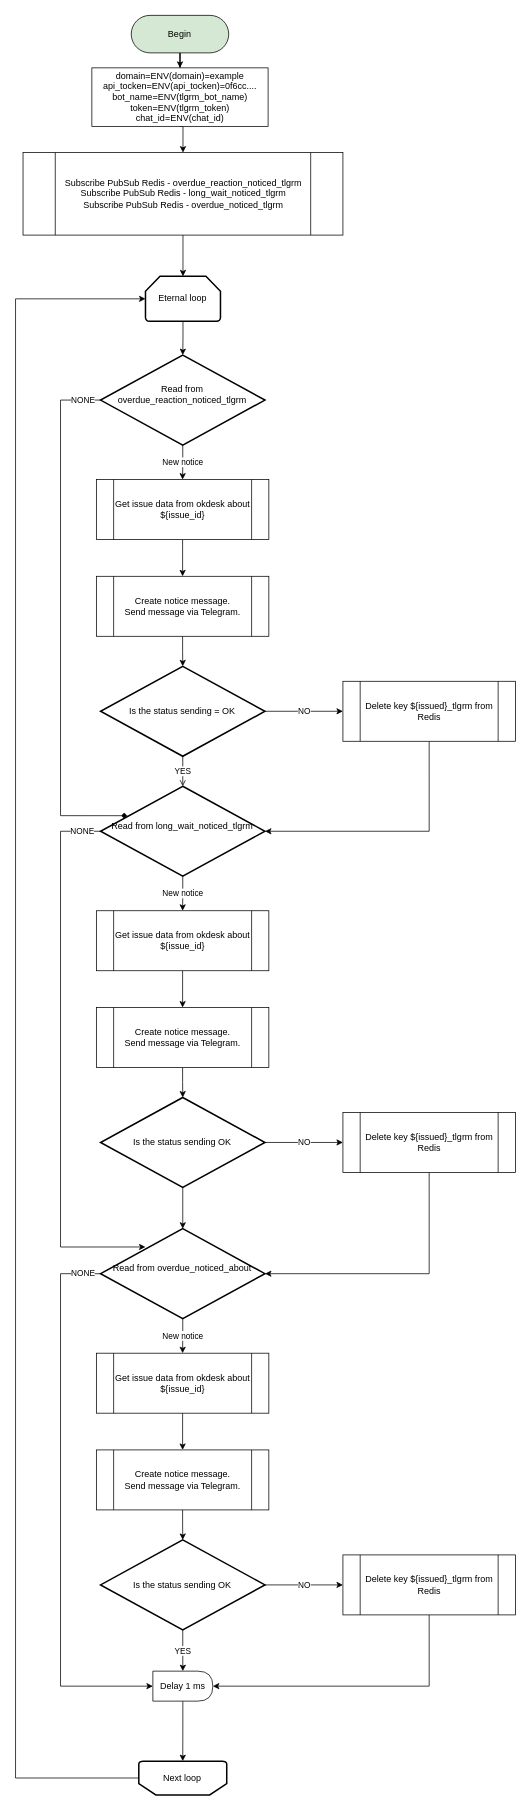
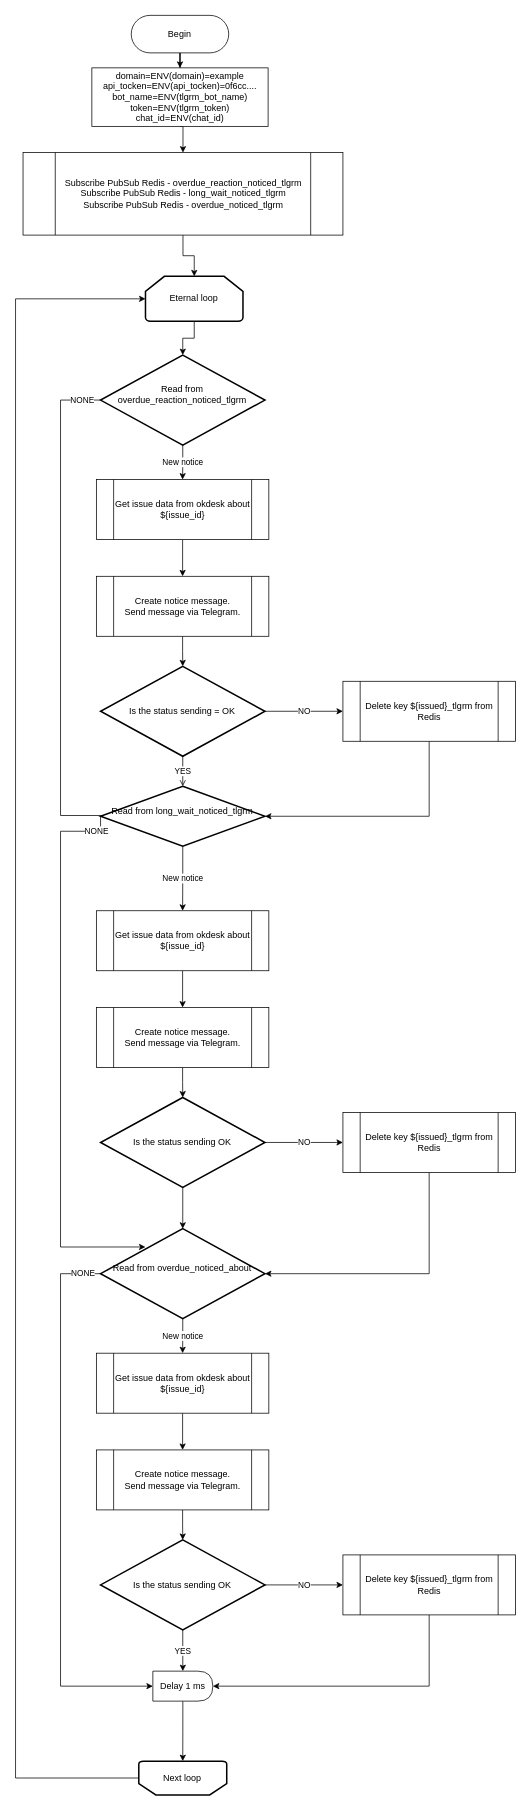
  <mxCell id="0" />
  <mxCell id="1" parent="0" />
  <mxCell id="2" value="" style="edgeStyle=orthogonalEdgeStyle;rounded=0;orthogonalLoop=1;jettySize=auto;html=1;entryX=0.5;entryY=0;entryDx=0;entryDy=0;" edge="1" parent="1" source="3" target="5"><mxGeometry relative="1" as="geometry"><mxPoint x="131.79" y="70" as="targetPoint" /></mxGeometry></mxCell>
- <mxCell id="3" value="Begin" style="rounded=1;whiteSpace=wrap;html=1;arcSize=50;fillColor=#d5e8d4;" vertex="1" parent="1"><mxGeometry x="174.29" y="20" width="130" height="50" as="geometry" /></mxCell>
+ <mxCell id="3" value="Begin" style="rounded=1;whiteSpace=wrap;html=1;arcSize=50;" vertex="1" parent="1"><mxGeometry x="174.29" y="20" width="130" height="50" as="geometry" /></mxCell>
  <mxCell id="4" style="edgeStyle=orthogonalEdgeStyle;rounded=0;orthogonalLoop=1;jettySize=auto;html=1;exitX=0.5;exitY=1;exitDx=0;exitDy=0;entryX=0.5;entryY=0;entryDx=0;entryDy=0;" edge="1" parent="1" source="5" target="9"><mxGeometry relative="1" as="geometry" /></mxCell>
  <mxCell id="5" value="domain=ENV(domain)=example&lt;br&gt;api_tocken=ENV(api_tocken)=0f6cc....&lt;br&gt;&lt;div&gt;bot_name=ENV(tlgrm_bot_name)&lt;/div&gt;&lt;div&gt;token=ENV(tlgrm_token)&lt;/div&gt;&lt;div&gt;chat_id=ENV(chat_id)&lt;/div&gt;" style="rounded=0;whiteSpace=wrap;html=1;" vertex="1" parent="1"><mxGeometry x="121.79" y="90" width="235" height="78" as="geometry" /></mxCell>
  <mxCell id="6" style="edgeStyle=orthogonalEdgeStyle;rounded=0;orthogonalLoop=1;jettySize=auto;html=1;exitX=0.5;exitY=1;exitDx=0;exitDy=0;exitPerimeter=0;entryX=0.5;entryY=0;entryDx=0;entryDy=0;entryPerimeter=0;" edge="1" parent="1" source="7" target="12"><mxGeometry relative="1" as="geometry" /></mxCell>
- <mxCell id="7" value="Eternal loop" style="strokeWidth=2;html=1;shape=mxgraph.flowchart.loop_limit;whiteSpace=wrap;" vertex="1" parent="1"><mxGeometry x="193.29" y="368" width="100" height="60" as="geometry" /></mxCell>
+ <mxCell id="7" value="Eternal loop" style="strokeWidth=2;html=1;shape=mxgraph.flowchart.loop_limit;whiteSpace=wrap;" vertex="1" parent="1"><mxGeometry x="193.29" y="368" width="130" height="60" as="geometry" /></mxCell>
  <mxCell id="8" style="edgeStyle=orthogonalEdgeStyle;rounded=0;orthogonalLoop=1;jettySize=auto;html=1;exitX=0.5;exitY=1;exitDx=0;exitDy=0;" edge="1" parent="1" source="9" target="7"><mxGeometry relative="1" as="geometry" /></mxCell>
  <mxCell id="9" value="&lt;div&gt;Subscribe PubSub Redis - overdue_reaction_noticed_tlgrm&lt;/div&gt;&lt;div&gt;Subscribe PubSub Redis - long_wait_noticed_tlgrm&lt;/div&gt;&lt;div&gt;Subscribe PubSub Redis - overdue_noticed_tlgrm&lt;/div&gt;" style="shape=process;whiteSpace=wrap;html=1;backgroundOutline=1;" vertex="1" parent="1"><mxGeometry x="30" y="203" width="426.58" height="110" as="geometry" /></mxCell>
  <mxCell id="10" value="New notice" style="edgeStyle=orthogonalEdgeStyle;rounded=0;orthogonalLoop=1;jettySize=auto;html=1;exitX=0.5;exitY=1;exitDx=0;exitDy=0;exitPerimeter=0;entryX=0.5;entryY=0;entryDx=0;entryDy=0;" edge="1" parent="1" source="12" target="14"><mxGeometry relative="1" as="geometry" /></mxCell>
  <mxCell id="11" value="NONE" style="edgeStyle=orthogonalEdgeStyle;rounded=0;orthogonalLoop=1;jettySize=auto;html=1;exitX=0;exitY=0.5;exitDx=0;exitDy=0;exitPerimeter=0;entryX=0.163;entryY=0.327;entryDx=0;entryDy=0;entryPerimeter=0;endArrow=diamond;" edge="1" parent="1" source="12" target="24"><mxGeometry x="-0.933" relative="1" as="geometry"><mxPoint x="120" y="1102.8" as="targetPoint" /><Array as="points"><mxPoint x="80" y="533" /><mxPoint x="80" y="1087" /></Array><mxPoint as="offset" /></mxGeometry></mxCell>
  <mxCell id="12" value="Read from overdue_reaction_noticed_tlgrm&lt;br&gt;&amp;nbsp;" style="strokeWidth=2;html=1;shape=mxgraph.flowchart.decision;whiteSpace=wrap;" vertex="1" parent="1"><mxGeometry x="133.37" y="473" width="219.25" height="120" as="geometry" /></mxCell>
  <mxCell id="13" style="edgeStyle=orthogonalEdgeStyle;rounded=0;orthogonalLoop=1;jettySize=auto;html=1;exitX=0.5;exitY=1;exitDx=0;exitDy=0;entryX=0.5;entryY=0;entryDx=0;entryDy=0;" edge="1" parent="1" source="14" target="16"><mxGeometry relative="1" as="geometry" /></mxCell>
  <mxCell id="14" value="Get issue data from okdesk about ${issue_id}" style="shape=process;whiteSpace=wrap;html=1;backgroundOutline=1;" vertex="1" parent="1"><mxGeometry x="127.79" y="639" width="230" height="80" as="geometry" /></mxCell>
  <mxCell id="15" style="edgeStyle=orthogonalEdgeStyle;rounded=0;orthogonalLoop=1;jettySize=auto;html=1;exitX=0.5;exitY=1;exitDx=0;exitDy=0;entryX=0.5;entryY=0;entryDx=0;entryDy=0;entryPerimeter=0;" edge="1" parent="1" source="16" target="19"><mxGeometry relative="1" as="geometry" /></mxCell>
  <mxCell id="16" value="Create notice message.&lt;br&gt;Send message via Telegram." style="shape=process;whiteSpace=wrap;html=1;backgroundOutline=1;" vertex="1" parent="1"><mxGeometry x="127.79" y="768" width="230" height="80" as="geometry" /></mxCell>
  <mxCell id="17" value="NO" style="edgeStyle=orthogonalEdgeStyle;rounded=0;orthogonalLoop=1;jettySize=auto;html=1;exitX=1;exitY=0.5;exitDx=0;exitDy=0;exitPerimeter=0;" edge="1" parent="1" source="19" target="21"><mxGeometry relative="1" as="geometry"><Array as="points"><mxPoint x="400" y="948" /><mxPoint x="400" y="948" /></Array></mxGeometry></mxCell>
  <mxCell id="18" value="YES" style="edgeStyle=orthogonalEdgeStyle;rounded=0;orthogonalLoop=1;jettySize=auto;html=1;exitX=0.5;exitY=1;exitDx=0;exitDy=0;exitPerimeter=0;entryX=0.5;entryY=0;entryDx=0;entryDy=0;entryPerimeter=0;endArrow=open;" edge="1" parent="1" source="19" target="24"><mxGeometry relative="1" as="geometry" /></mxCell>
  <mxCell id="19" value="Is the status sending = OK" style="strokeWidth=2;html=1;shape=mxgraph.flowchart.decision;whiteSpace=wrap;" vertex="1" parent="1"><mxGeometry x="133.37" y="888" width="219.25" height="120" as="geometry" /></mxCell>
  <mxCell id="20" style="edgeStyle=orthogonalEdgeStyle;rounded=0;orthogonalLoop=1;jettySize=auto;html=1;exitX=0.5;exitY=1;exitDx=0;exitDy=0;entryX=1;entryY=0.5;entryDx=0;entryDy=0;entryPerimeter=0;" edge="1" parent="1" source="21" target="24"><mxGeometry relative="1" as="geometry" /></mxCell>
  <mxCell id="21" value="Delete key ${issued}_tlgrm from Redis" style="shape=process;whiteSpace=wrap;html=1;backgroundOutline=1;" vertex="1" parent="1"><mxGeometry x="456.58" y="908" width="230" height="80" as="geometry" /></mxCell>
  <mxCell id="22" value="New notice" style="edgeStyle=orthogonalEdgeStyle;rounded=0;orthogonalLoop=1;jettySize=auto;html=1;exitX=0.5;exitY=1;exitDx=0;exitDy=0;exitPerimeter=0;entryX=0.5;entryY=0;entryDx=0;entryDy=0;" edge="1" parent="1" source="24" target="26"><mxGeometry relative="1" as="geometry" /></mxCell>
  <mxCell id="23" value="NONE" style="edgeStyle=orthogonalEdgeStyle;rounded=0;orthogonalLoop=1;jettySize=auto;html=1;exitX=0;exitY=0.5;exitDx=0;exitDy=0;exitPerimeter=0;entryX=0.273;entryY=0.203;entryDx=0;entryDy=0;entryPerimeter=0;" edge="1" parent="1" source="24" target="36"><mxGeometry x="-0.933" relative="1" as="geometry"><mxPoint x="133" y="1702.8" as="targetPoint" /><Array as="points"><mxPoint x="80" y="1108" /><mxPoint x="80" y="1662" /></Array><mxPoint as="offset" /></mxGeometry></mxCell>
- <mxCell id="24" value="Read from long_wait_noticed_tlgrm&lt;br&gt;&amp;nbsp;" style="strokeWidth=2;html=1;shape=mxgraph.flowchart.decision;whiteSpace=wrap;" vertex="1" parent="1"><mxGeometry x="133.37" y="1048" width="219.25" height="120" as="geometry" /></mxCell>
+ <mxCell id="24" value="Read from long_wait_noticed_tlgrm&lt;br&gt;&amp;nbsp;" style="strokeWidth=2;html=1;shape=mxgraph.flowchart.decision;whiteSpace=wrap;" vertex="1" parent="1"><mxGeometry x="133.37" y="1048" width="219.25" height="80" as="geometry" /></mxCell>
  <mxCell id="25" style="edgeStyle=orthogonalEdgeStyle;rounded=0;orthogonalLoop=1;jettySize=auto;html=1;exitX=0.5;exitY=1;exitDx=0;exitDy=0;entryX=0.5;entryY=0;entryDx=0;entryDy=0;" edge="1" parent="1" source="26" target="28"><mxGeometry relative="1" as="geometry" /></mxCell>
  <mxCell id="26" value="Get issue data from okdesk about ${issue_id}" style="shape=process;whiteSpace=wrap;html=1;backgroundOutline=1;" vertex="1" parent="1"><mxGeometry x="127.79" y="1214" width="230" height="80" as="geometry" /></mxCell>
  <mxCell id="27" style="edgeStyle=orthogonalEdgeStyle;rounded=0;orthogonalLoop=1;jettySize=auto;html=1;exitX=0.5;exitY=1;exitDx=0;exitDy=0;entryX=0.5;entryY=0;entryDx=0;entryDy=0;entryPerimeter=0;" edge="1" parent="1" source="28" target="31"><mxGeometry relative="1" as="geometry" /></mxCell>
  <mxCell id="28" value="Create notice message.&lt;br&gt;Send message via Telegram." style="shape=process;whiteSpace=wrap;html=1;backgroundOutline=1;" vertex="1" parent="1"><mxGeometry x="127.79" y="1343" width="230" height="80" as="geometry" /></mxCell>
  <mxCell id="29" value="NO" style="edgeStyle=orthogonalEdgeStyle;rounded=0;orthogonalLoop=1;jettySize=auto;html=1;exitX=1;exitY=0.5;exitDx=0;exitDy=0;exitPerimeter=0;" edge="1" parent="1" source="31" target="33"><mxGeometry relative="1" as="geometry"><Array as="points"><mxPoint x="390" y="1523" /><mxPoint x="390" y="1523" /></Array></mxGeometry></mxCell>
  <mxCell id="30" style="edgeStyle=orthogonalEdgeStyle;rounded=0;orthogonalLoop=1;jettySize=auto;html=1;exitX=0.5;exitY=1;exitDx=0;exitDy=0;exitPerimeter=0;entryX=0.5;entryY=0;entryDx=0;entryDy=0;entryPerimeter=0;" edge="1" parent="1" source="31" target="36"><mxGeometry relative="1" as="geometry" /></mxCell>
  <mxCell id="31" value="Is the status sending OK" style="strokeWidth=2;html=1;shape=mxgraph.flowchart.decision;whiteSpace=wrap;" vertex="1" parent="1"><mxGeometry x="133.37" y="1463" width="219.25" height="120" as="geometry" /></mxCell>
  <mxCell id="32" style="edgeStyle=orthogonalEdgeStyle;rounded=0;orthogonalLoop=1;jettySize=auto;html=1;exitX=0.5;exitY=1;exitDx=0;exitDy=0;entryX=1;entryY=0.5;entryDx=0;entryDy=0;entryPerimeter=0;" edge="1" parent="1" source="33" target="36"><mxGeometry relative="1" as="geometry" /></mxCell>
  <mxCell id="33" value="Delete key ${issued}_tlgrm from Redis" style="shape=process;whiteSpace=wrap;html=1;backgroundOutline=1;" vertex="1" parent="1"><mxGeometry x="456.58" y="1483" width="230" height="80" as="geometry" /></mxCell>
  <mxCell id="34" value="New notice" style="edgeStyle=orthogonalEdgeStyle;rounded=0;orthogonalLoop=1;jettySize=auto;html=1;exitX=0.5;exitY=1;exitDx=0;exitDy=0;exitPerimeter=0;entryX=0.5;entryY=0;entryDx=0;entryDy=0;" edge="1" parent="1" source="36" target="38"><mxGeometry relative="1" as="geometry" /></mxCell>
  <mxCell id="35" value="NONE" style="edgeStyle=orthogonalEdgeStyle;rounded=0;orthogonalLoop=1;jettySize=auto;html=1;exitX=0;exitY=0.5;exitDx=0;exitDy=0;exitPerimeter=0;entryX=0;entryY=0.5;entryDx=0;entryDy=0;" edge="1" parent="1" source="36" target="47"><mxGeometry x="-0.936" relative="1" as="geometry"><mxPoint x="50.4" y="2208" as="targetPoint" /><Array as="points"><mxPoint x="80" y="1698" /><mxPoint x="80" y="2248" /></Array><mxPoint as="offset" /></mxGeometry></mxCell>
  <mxCell id="36" value="Read from overdue_noticed_about&lt;br&gt;&amp;nbsp;" style="strokeWidth=2;html=1;shape=mxgraph.flowchart.decision;whiteSpace=wrap;" vertex="1" parent="1"><mxGeometry x="133.37" y="1638" width="219.25" height="120" as="geometry" /></mxCell>
  <mxCell id="37" style="edgeStyle=orthogonalEdgeStyle;rounded=0;orthogonalLoop=1;jettySize=auto;html=1;exitX=0.5;exitY=1;exitDx=0;exitDy=0;entryX=0.5;entryY=0;entryDx=0;entryDy=0;" edge="1" parent="1" source="38" target="40"><mxGeometry relative="1" as="geometry" /></mxCell>
  <mxCell id="38" value="Get issue data from okdesk about ${issue_id}" style="shape=process;whiteSpace=wrap;html=1;backgroundOutline=1;" vertex="1" parent="1"><mxGeometry x="127.79" y="1804" width="230" height="80" as="geometry" /></mxCell>
  <mxCell id="39" style="edgeStyle=orthogonalEdgeStyle;rounded=0;orthogonalLoop=1;jettySize=auto;html=1;exitX=0.5;exitY=1;exitDx=0;exitDy=0;entryX=0.5;entryY=0;entryDx=0;entryDy=0;entryPerimeter=0;" edge="1" parent="1" source="40" target="43"><mxGeometry relative="1" as="geometry" /></mxCell>
  <mxCell id="40" value="Create notice message.&lt;br&gt;Send message via Telegram." style="shape=process;whiteSpace=wrap;html=1;backgroundOutline=1;" vertex="1" parent="1"><mxGeometry x="127.79" y="1933" width="230" height="80" as="geometry" /></mxCell>
  <mxCell id="41" value="NO" style="edgeStyle=orthogonalEdgeStyle;rounded=0;orthogonalLoop=1;jettySize=auto;html=1;exitX=1;exitY=0.5;exitDx=0;exitDy=0;exitPerimeter=0;" edge="1" parent="1" source="43" target="45"><mxGeometry relative="1" as="geometry"><Array as="points"><mxPoint x="390" y="2113" /><mxPoint x="390" y="2113" /></Array></mxGeometry></mxCell>
  <mxCell id="42" value="YES" style="edgeStyle=orthogonalEdgeStyle;rounded=0;orthogonalLoop=1;jettySize=auto;html=1;exitX=0.5;exitY=1;exitDx=0;exitDy=0;exitPerimeter=0;" edge="1" parent="1" source="43" target="47"><mxGeometry relative="1" as="geometry" /></mxCell>
  <mxCell id="43" value="Is the status sending OK" style="strokeWidth=2;html=1;shape=mxgraph.flowchart.decision;whiteSpace=wrap;" vertex="1" parent="1"><mxGeometry x="133.37" y="2053" width="219.25" height="120" as="geometry" /></mxCell>
  <mxCell id="44" style="edgeStyle=orthogonalEdgeStyle;rounded=0;orthogonalLoop=1;jettySize=auto;html=1;exitX=0.5;exitY=1;exitDx=0;exitDy=0;entryX=1;entryY=0.5;entryDx=0;entryDy=0;" edge="1" parent="1" source="45" target="47"><mxGeometry relative="1" as="geometry" /></mxCell>
  <mxCell id="45" value="Delete key ${issued}_tlgrm from Redis" style="shape=process;whiteSpace=wrap;html=1;backgroundOutline=1;" vertex="1" parent="1"><mxGeometry x="456.58" y="2073" width="230" height="80" as="geometry" /></mxCell>
  <mxCell id="46" style="edgeStyle=orthogonalEdgeStyle;rounded=0;orthogonalLoop=1;jettySize=auto;html=1;exitX=0.5;exitY=1;exitDx=0;exitDy=0;entryX=0.5;entryY=1;entryDx=0;entryDy=0;entryPerimeter=0;" edge="1" parent="1" source="47" target="49"><mxGeometry relative="1" as="geometry" /></mxCell>
  <mxCell id="47" value="Delay 1 ms" style="shape=delay;whiteSpace=wrap;html=1;" vertex="1" parent="1"><mxGeometry x="203.12" y="2228" width="80" height="40" as="geometry" /></mxCell>
  <mxCell id="48" style="edgeStyle=orthogonalEdgeStyle;rounded=0;orthogonalLoop=1;jettySize=auto;html=1;exitX=1;exitY=0.5;exitDx=0;exitDy=0;exitPerimeter=0;entryX=0;entryY=0.5;entryDx=0;entryDy=0;entryPerimeter=0;" edge="1" parent="1" source="49" target="7"><mxGeometry relative="1" as="geometry"><Array as="points"><mxPoint x="20" y="2371" /><mxPoint x="20" y="398" /></Array></mxGeometry></mxCell>
  <mxCell id="49" value="Next loop" style="strokeWidth=2;html=1;shape=mxgraph.flowchart.loop_limit;whiteSpace=wrap;direction=west;" vertex="1" parent="1"><mxGeometry x="184.37" y="2348" width="117.25" height="45" as="geometry" /></mxCell>
